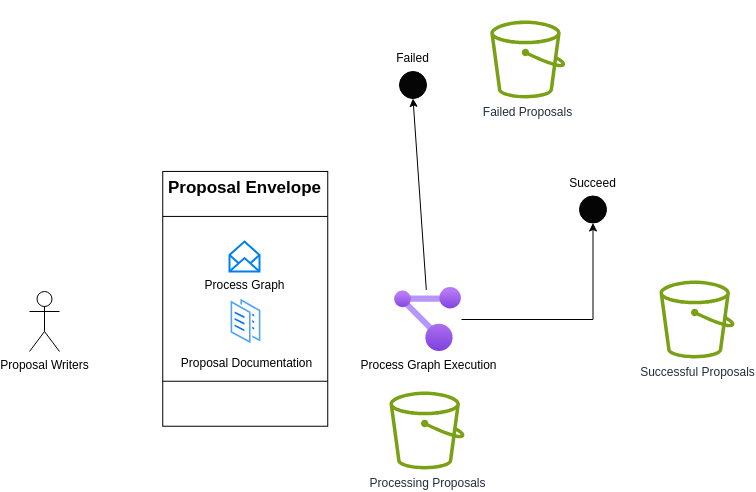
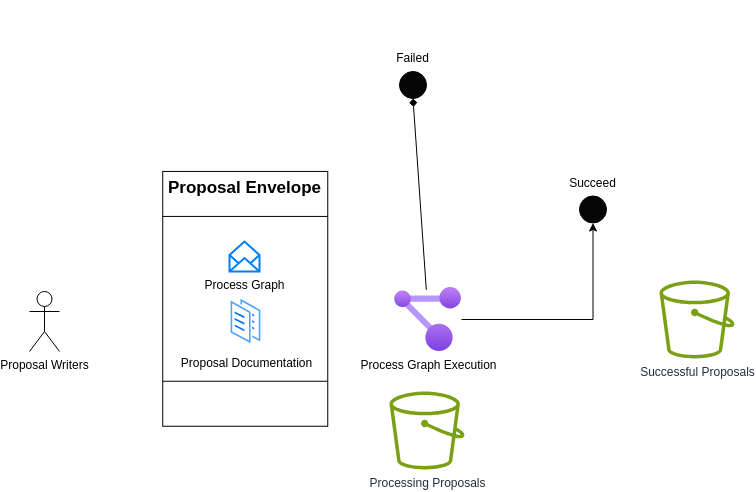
  <mxCell id="0" />
  <mxCell id="1" parent="0" />
  <mxCell id="2" value="&lt;span style=&quot;font-size: 17px;&quot;&gt;&lt;b&gt;Proposal Envelope&lt;/b&gt;&lt;/span&gt;" style="shape=process;whiteSpace=wrap;html=1;backgroundOutline=1;rotation=90;verticalAlign=top;labelPosition=center;verticalLabelPosition=middle;align=center;horizontal=0;size=0.175;" vertex="1" parent="1"><mxGeometry x="108.35" y="215.83" width="254.81" height="165" as="geometry" /></mxCell>
  <mxCell id="3" value="Proposal Writers" style="shape=umlActor;verticalLabelPosition=bottom;verticalAlign=top;html=1;outlineConnect=0;" vertex="1" parent="1"><mxGeometry x="20" y="291" width="30" height="60" as="geometry" /></mxCell>
  <mxCell id="4" value="Proposal Documentation" style="image;aspect=fixed;perimeter=ellipsePerimeter;html=1;align=center;shadow=0;dashed=0;spacingTop=3;image=img/lib/active_directory/documents.svg;" vertex="1" parent="1"><mxGeometry x="220" y="296" width="33" height="50" as="geometry" /></mxCell>
  <mxCell id="5" value="Process Graph" style="html=1;verticalLabelPosition=bottom;align=center;labelBackgroundColor=#ffffff;verticalAlign=top;strokeWidth=2;strokeColor=#0080F0;shadow=0;dashed=0;shape=mxgraph.ios7.icons.envelope_(empty);" vertex="1" parent="1"><mxGeometry x="220" y="241" width="30" height="30" as="geometry" /></mxCell>
  <mxCell id="6" style="edgeStyle=orthogonalEdgeStyle;rounded=0;orthogonalLoop=1;jettySize=auto;html=1;" edge="1" parent="1" source="7" target="10"><mxGeometry relative="1" as="geometry"><mxPoint x="540" y="319" as="targetPoint" /></mxGeometry></mxCell>
  <mxCell id="7" value="Process Graph Execution" style="image;aspect=fixed;html=1;points=[];align=center;fontSize=12;image=img/lib/azure2/management_governance/Resource_Graph_Explorer.svg;" vertex="1" parent="1"><mxGeometry x="385" y="287" width="67" height="64" as="geometry" /></mxCell>
- <mxCell id="8" value="" style="endArrow=classic;html=1;rounded=0;exitX=0.475;exitY=0.038;exitDx=0;exitDy=0;exitPerimeter=0;entryX=0.5;entryY=1;entryDx=0;entryDy=0;" edge="1" parent="1" source="7" target="9"><mxGeometry width="50" height="50" relative="1" as="geometry"><mxPoint x="430" y="221" as="sourcePoint" /><mxPoint x="400" y="171" as="targetPoint" /></mxGeometry></mxCell>
+ <mxCell id="8" value="" style="endArrow=diamond;html=1;rounded=0;exitX=0.475;exitY=0.038;exitDx=0;exitDy=0;exitPerimeter=0;entryX=0.5;entryY=1;entryDx=0;entryDy=0;" edge="1" parent="1" source="7" target="9"><mxGeometry width="50" height="50" relative="1" as="geometry"><mxPoint x="430" y="221" as="sourcePoint" /><mxPoint x="400" y="171" as="targetPoint" /></mxGeometry></mxCell>
  <mxCell id="9" value="Failed" style="ellipse;whiteSpace=wrap;html=1;aspect=fixed;fillColor=#050505;verticalAlign=top;labelPosition=center;verticalLabelPosition=top;align=center;" vertex="1" parent="1"><mxGeometry x="390" y="71" width="27" height="27" as="geometry" /></mxCell>
  <mxCell id="10" value="Succeed" style="ellipse;whiteSpace=wrap;html=1;aspect=fixed;fillColor=#050505;verticalAlign=top;labelPosition=center;verticalLabelPosition=top;align=center;" vertex="1" parent="1"><mxGeometry x="570" y="195.5" width="27" height="27" as="geometry" /></mxCell>
  <mxCell id="11" value="Successful Proposals" style="sketch=0;outlineConnect=0;fontColor=#232F3E;gradientColor=none;fillColor=#7AA116;strokeColor=none;dashed=0;verticalLabelPosition=bottom;verticalAlign=top;align=center;html=1;fontSize=12;fontStyle=0;aspect=fixed;pointerEvents=1;shape=mxgraph.aws4.bucket;" vertex="1" parent="1"><mxGeometry x="650" y="280" width="75" height="78" as="geometry" /></mxCell>
- <mxCell id="12" value="Failed Proposals" style="sketch=0;outlineConnect=0;fontColor=#232F3E;gradientColor=none;fillColor=#7AA116;strokeColor=none;dashed=0;verticalLabelPosition=bottom;verticalAlign=top;align=center;html=1;fontSize=12;fontStyle=0;aspect=fixed;pointerEvents=1;shape=mxgraph.aws4.bucket;" vertex="1" parent="1"><mxGeometry x="480.75" y="20" width="75" height="78" as="geometry" /></mxCell>
  <mxCell id="13" value="Processing Proposals" style="sketch=0;outlineConnect=0;fontColor=#232F3E;gradientColor=none;fillColor=#7AA116;strokeColor=none;dashed=0;verticalLabelPosition=bottom;verticalAlign=top;align=center;html=1;fontSize=12;fontStyle=0;aspect=fixed;pointerEvents=1;shape=mxgraph.aws4.bucket;" vertex="1" parent="1"><mxGeometry x="380" y="391" width="75" height="78" as="geometry" /></mxCell>
